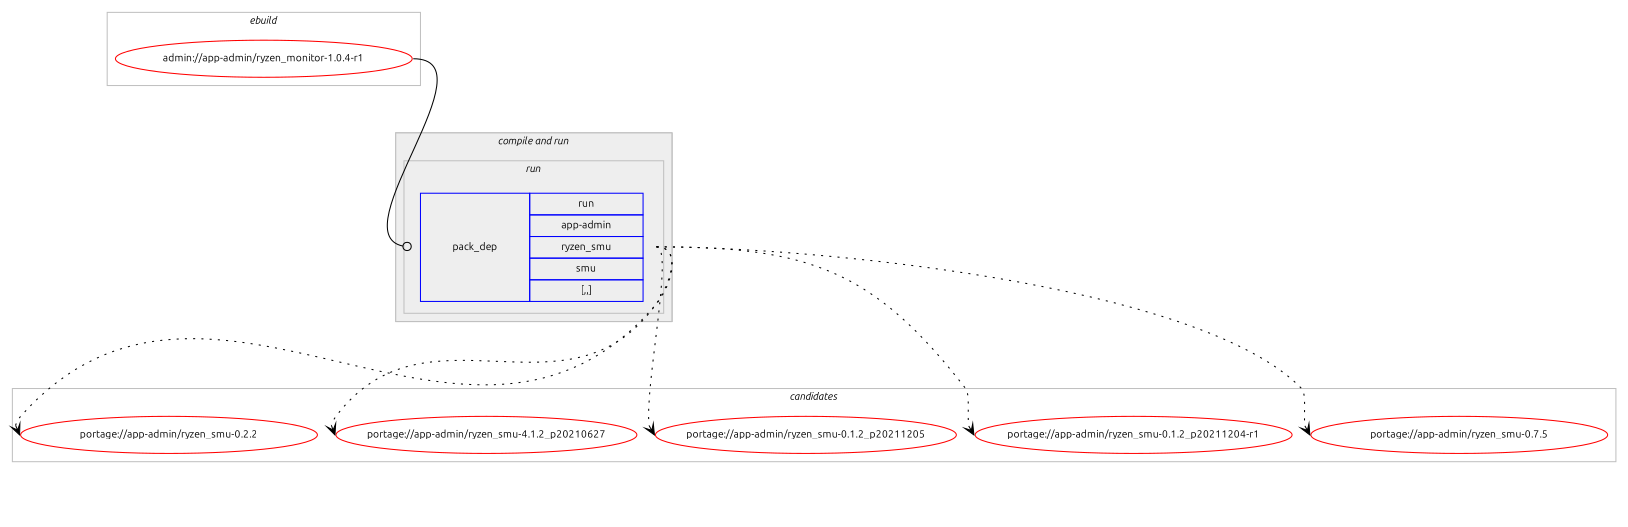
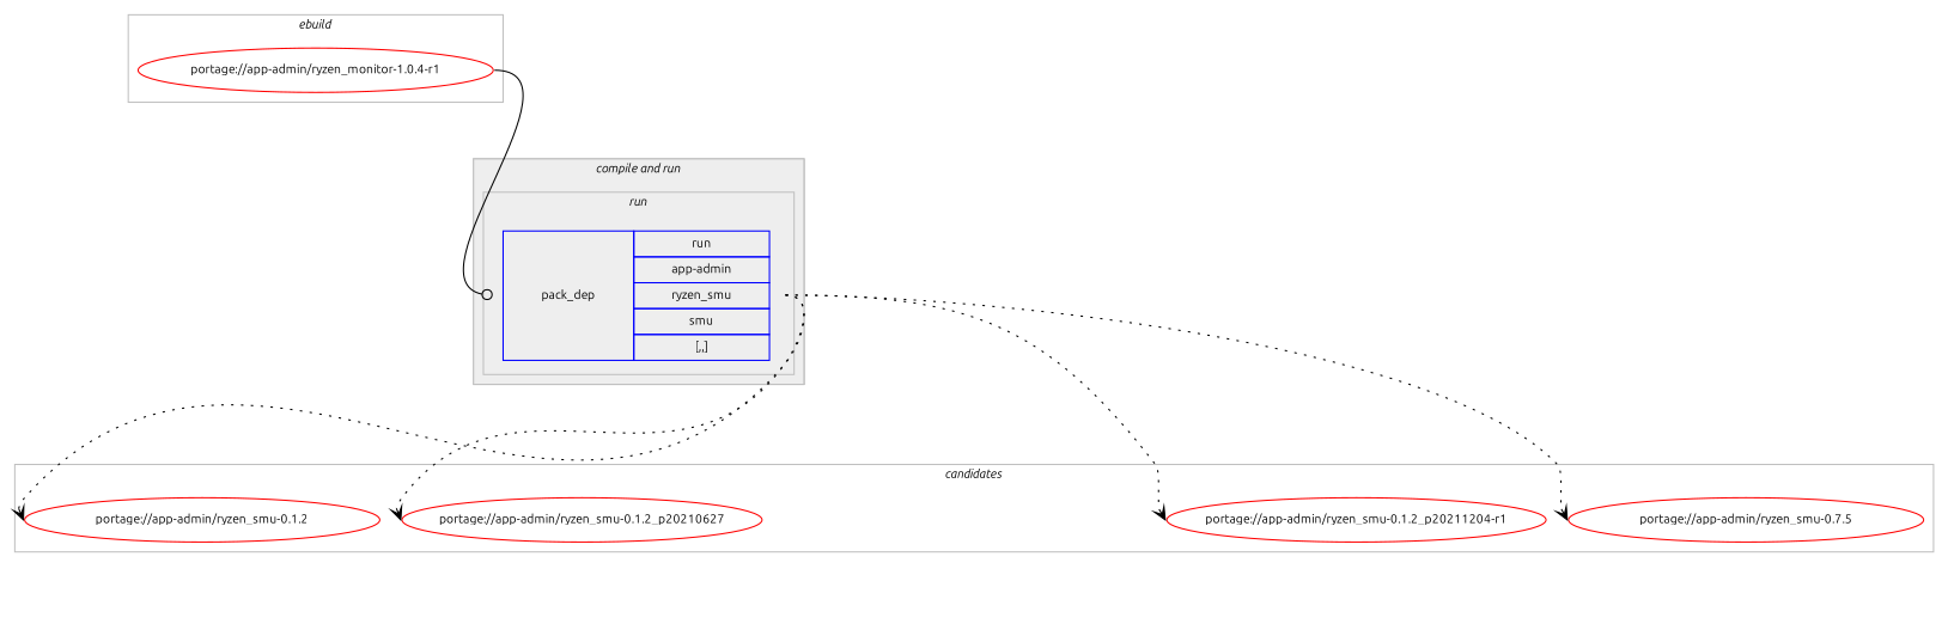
  digraph {
    compound=true
    concentrate=true
    fontname=Ubuntu
    fontsize=10
    newrank=true
    rankdir=TB
    ranksep=1.5
    node [color=red fontname=Ubuntu fontsize=10]
    edge [arrowhead=vee fontname=Ubuntu headport=w style=dotted tailport=e weight=100]
-   n1 [label="admin://app-admin/ryzen_monitor-1.0.4-r1" width=4]
+   n1 [label="portage://app-admin/ryzen_monitor-1.0.4-r1" width=4]
    n2 [color=blue label=<<TABLE BORDER="0" CELLBORDER="1" CELLSPACING="0" CELLPADDING="4" WIDTH="220"><TR><TD ROWSPAN="6" CELLPADDING="30">pack_dep</TD></TR><TR><TD WIDTH="110">run</TD></TR><TR><TD>app-admin</TD></TR><TR><TD>ryzen_smu</TD></TR><TR><TD>smu</TD></TR><TR><TD>[,,]</TD></TR></TABLE>> shape=none]
    n3 [label="portage://app-admin/ryzen_smu-0.7.5" width=4]
    n4 [label="portage://app-admin/ryzen_smu-0.1.2_p20211204-r1" width=4]
-   n5 [label="portage://app-admin/ryzen_smu-0.1.2_p20211205" width=4]
-   n6 [label="portage://app-admin/ryzen_smu-4.1.2_p20210627" width=4]
-   n7 [label="portage://app-admin/ryzen_smu-0.2.2" width=4]
+   n6 [label="portage://app-admin/ryzen_smu-0.1.2_p20210627" width=4]
+   n7 [label="portage://app-admin/ryzen_smu-0.1.2" width=4]
    subgraph cluster_1 {
      color=gray
      label=<<i>ebuild</i>>
      rank=same
      n1
    }
    subgraph cluster_2 {
      color=gray
      label=<<i>dependencies</i>>
      subgraph cluster_3 {
        color=gray
        fillcolor="#eeeeee"
        label=<<i>compile</i>>
        style=filled
      }
      subgraph cluster_4 {
        color=gray
        fillcolor="#eeeeee"
        label=<<i>compile and run</i>>
        style=filled
      }
      subgraph cluster_5 {
        color=gray
        fillcolor="#eeeeee"
        label=<<i>run</i>>
        style=filled
        subgraph sub_6 {
          color=gray
          fillcolor="#eeeeee"
          label=<<i>run</i>>
          style=filled
          n2
        }
      }
    }
    subgraph cluster_7 {
      color=gray
      label=<<i>candidates</i>>
      rank=same
      subgraph sub_8 {
        color=black
        label=<<i>candidates</i>>
        nodesep=1
        rank=same
        n3
        n4
-       n5
        n6
        n7
      }
    }
    n1 -> n2 [arrowhead=odot style=solid weight=20]
    n2 -> n3
    n2 -> n4
-   n2 -> n5
    n2 -> n6
    n2 -> n7
  }
